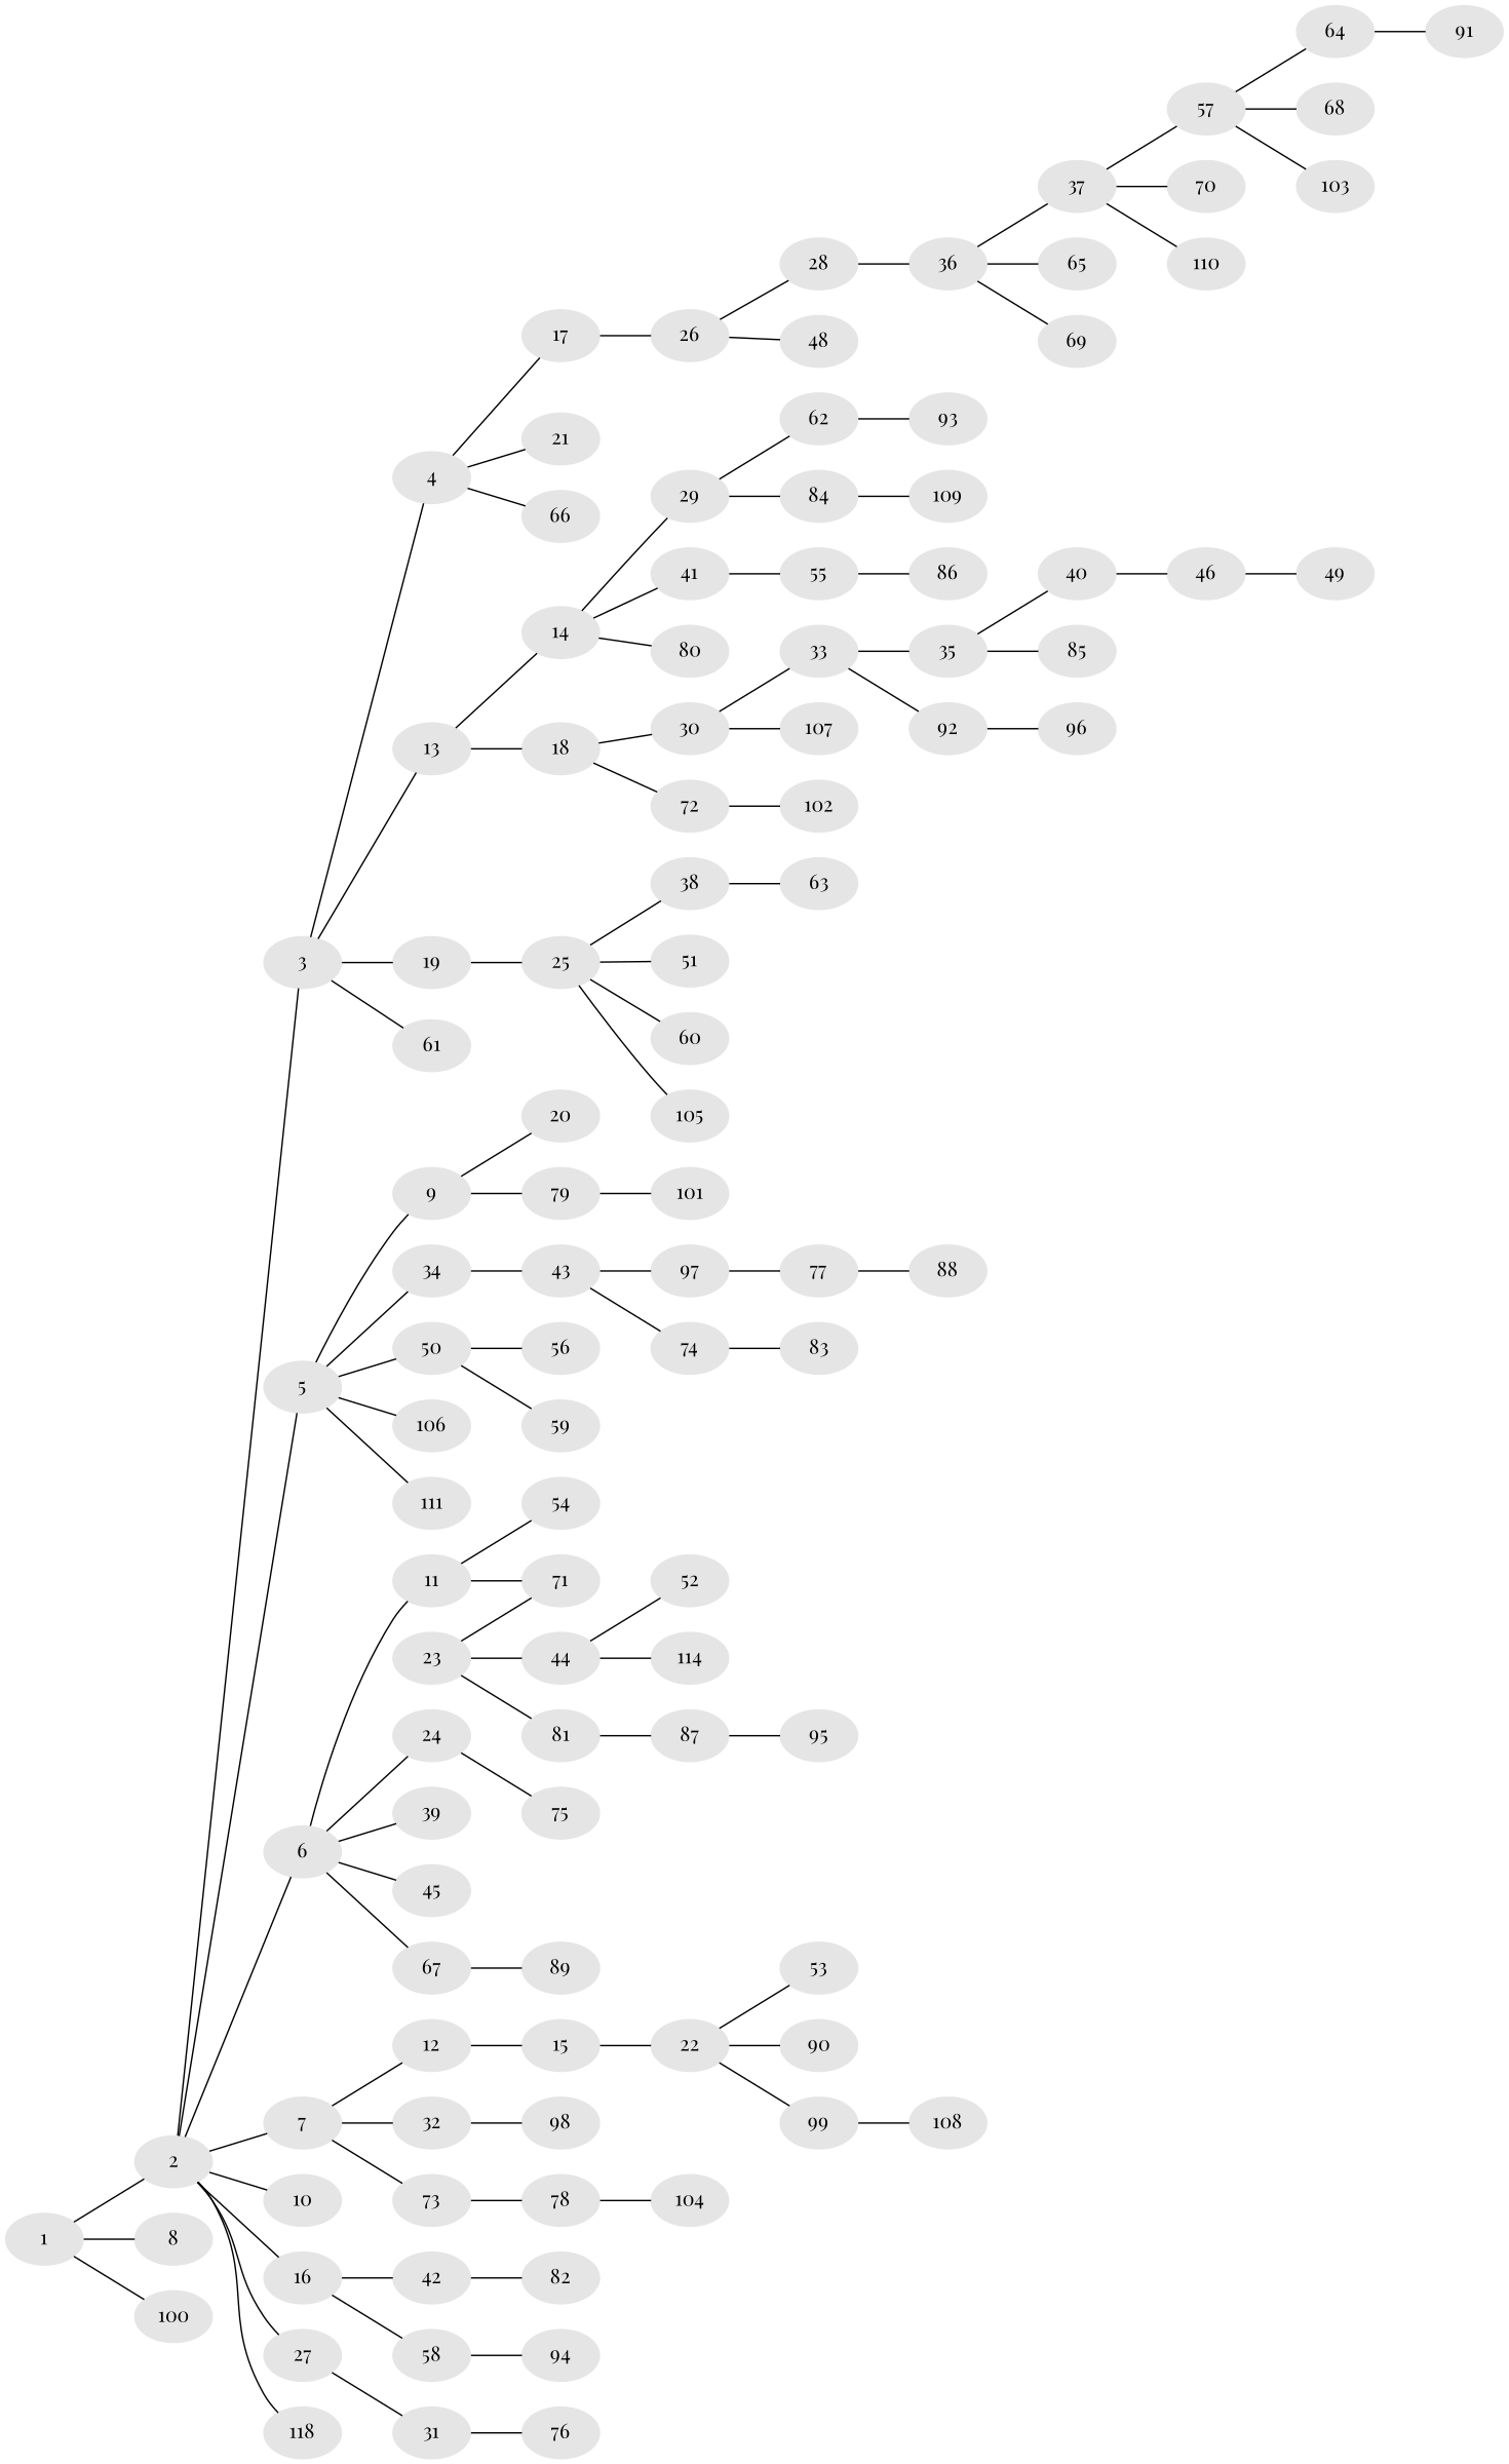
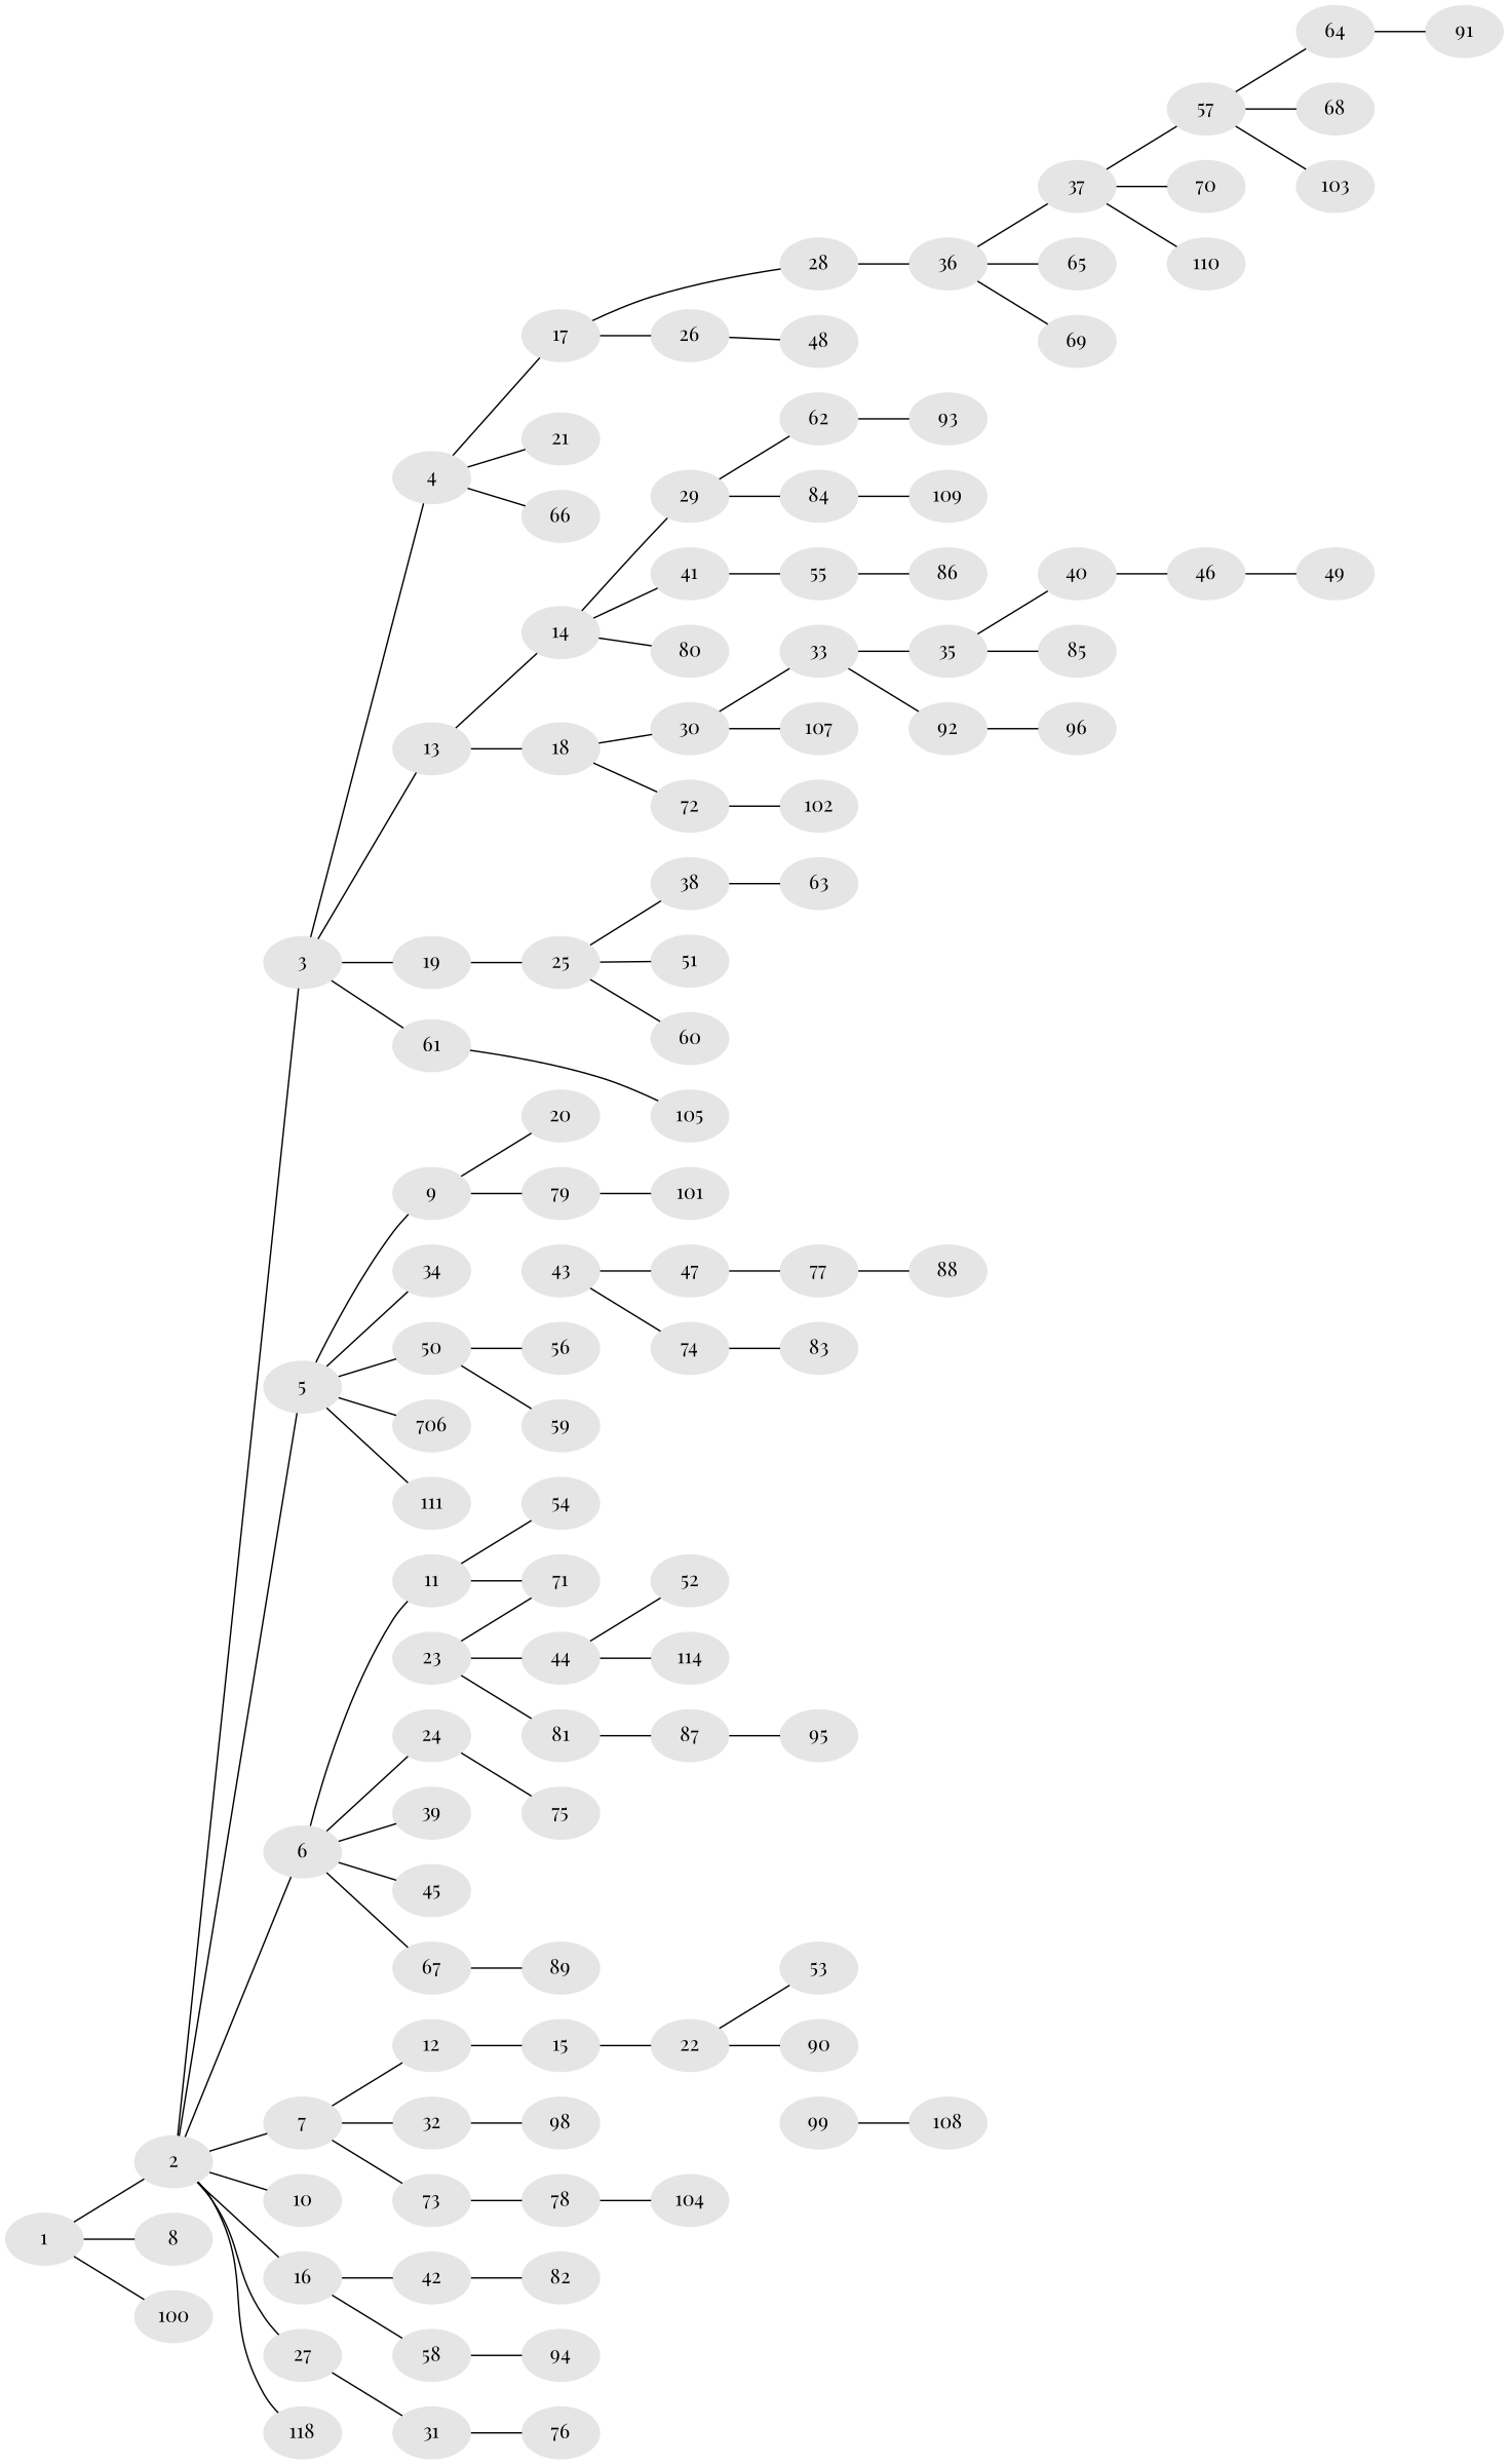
  graph {
    fontname="Playfair Display"
    rankdir=LR
    node [color=gray90 fontname="Playfair Display" style=filled]
    edge [fontname="Playfair Display"]
    1
    2
    8
    100
    3
    5
    6
    7
    10
    16
    27
    n12 [label=118]
    4
    13
    19
    61
    9
    34
    50
-   106
+   106 [label=706]
    111
    11
    24
    39
    45
    67
    12
    32
    73
    42
    58
    31
    17
    21
    66
    14
    18
    25
    26
    20
    79
    43
    56
    59
    54
    71
    75
    89
    15
    98
    78
    101
    23
    44
    81
    22
    29
    41
    80
    30
    72
    62
    84
    55
    53
    90
    99
    82
    94
    28
    48
    33
    107
    102
    38
    51
    60
    105
    108
    52
    114
    87
    63
    36
    76
    37
    65
    69
    93
    109
    35
    92
    40
    85
    96
-   47 [label=97]
+   47
    74
    46
    57
    70
    110
    64
    68
    103
    49
    86
    77
    83
    88
    91
    104
    95
    1 -- 2
    1 -- 8
    1 -- 100
    2 -- 3
    2 -- 5
    2 -- 6
    2 -- 7
    2 -- 10
    2 -- 16
    2 -- 27
    2 -- n12
    3 -- 4
    3 -- 13
    3 -- 19
    3 -- 61
    5 -- 9
    5 -- 34
    5 -- 50
    5 -- 106
    5 -- 111
    6 -- 11
    6 -- 24
    6 -- 39
    6 -- 45
    6 -- 67
    7 -- 12
    7 -- 32
    7 -- 73
    16 -- 42
    16 -- 58
    27 -- 31
    4 -- 17
    4 -- 21
    4 -- 66
    13 -- 14
    13 -- 18
    19 -- 25
    9 -- 20
    9 -- 79
-   34 -- 43
    50 -- 56
    50 -- 59
    11 -- 54
    11 -- 71
    24 -- 75
    67 -- 89
    12 -- 15
    32 -- 98
    73 -- 78
    42 -- 82
    58 -- 94
    31 -- 76
    17 -- 26
    14 -- 29
    14 -- 41
    14 -- 80
    18 -- 30
    18 -- 72
    25 -- 38
    25 -- 51
    25 -- 60
-   25 -- 105
-   26 -- 28
+   61 -- 105
+   17 -- 28
    26 -- 48
    79 -- 101
    43 -- 47
    43 -- 74
    15 -- 22
    78 -- 104
    23 -- 71
    23 -- 44
    23 -- 81
    44 -- 52
    44 -- 114
    81 -- 87
    22 -- 53
    22 -- 90
-   22 -- 99
    29 -- 62
    29 -- 84
    41 -- 55
    30 -- 33
    30 -- 107
    72 -- 102
    62 -- 93
    84 -- 109
    55 -- 86
    99 -- 108
    28 -- 36
    33 -- 35
    33 -- 92
    38 -- 63
    87 -- 95
    36 -- 37
    36 -- 65
    36 -- 69
    37 -- 57
    37 -- 70
    37 -- 110
    35 -- 40
    35 -- 85
    92 -- 96
    40 -- 46
    47 -- 77
    74 -- 83
    46 -- 49
    57 -- 64
    57 -- 68
    57 -- 103
    64 -- 91
    77 -- 88
  }
